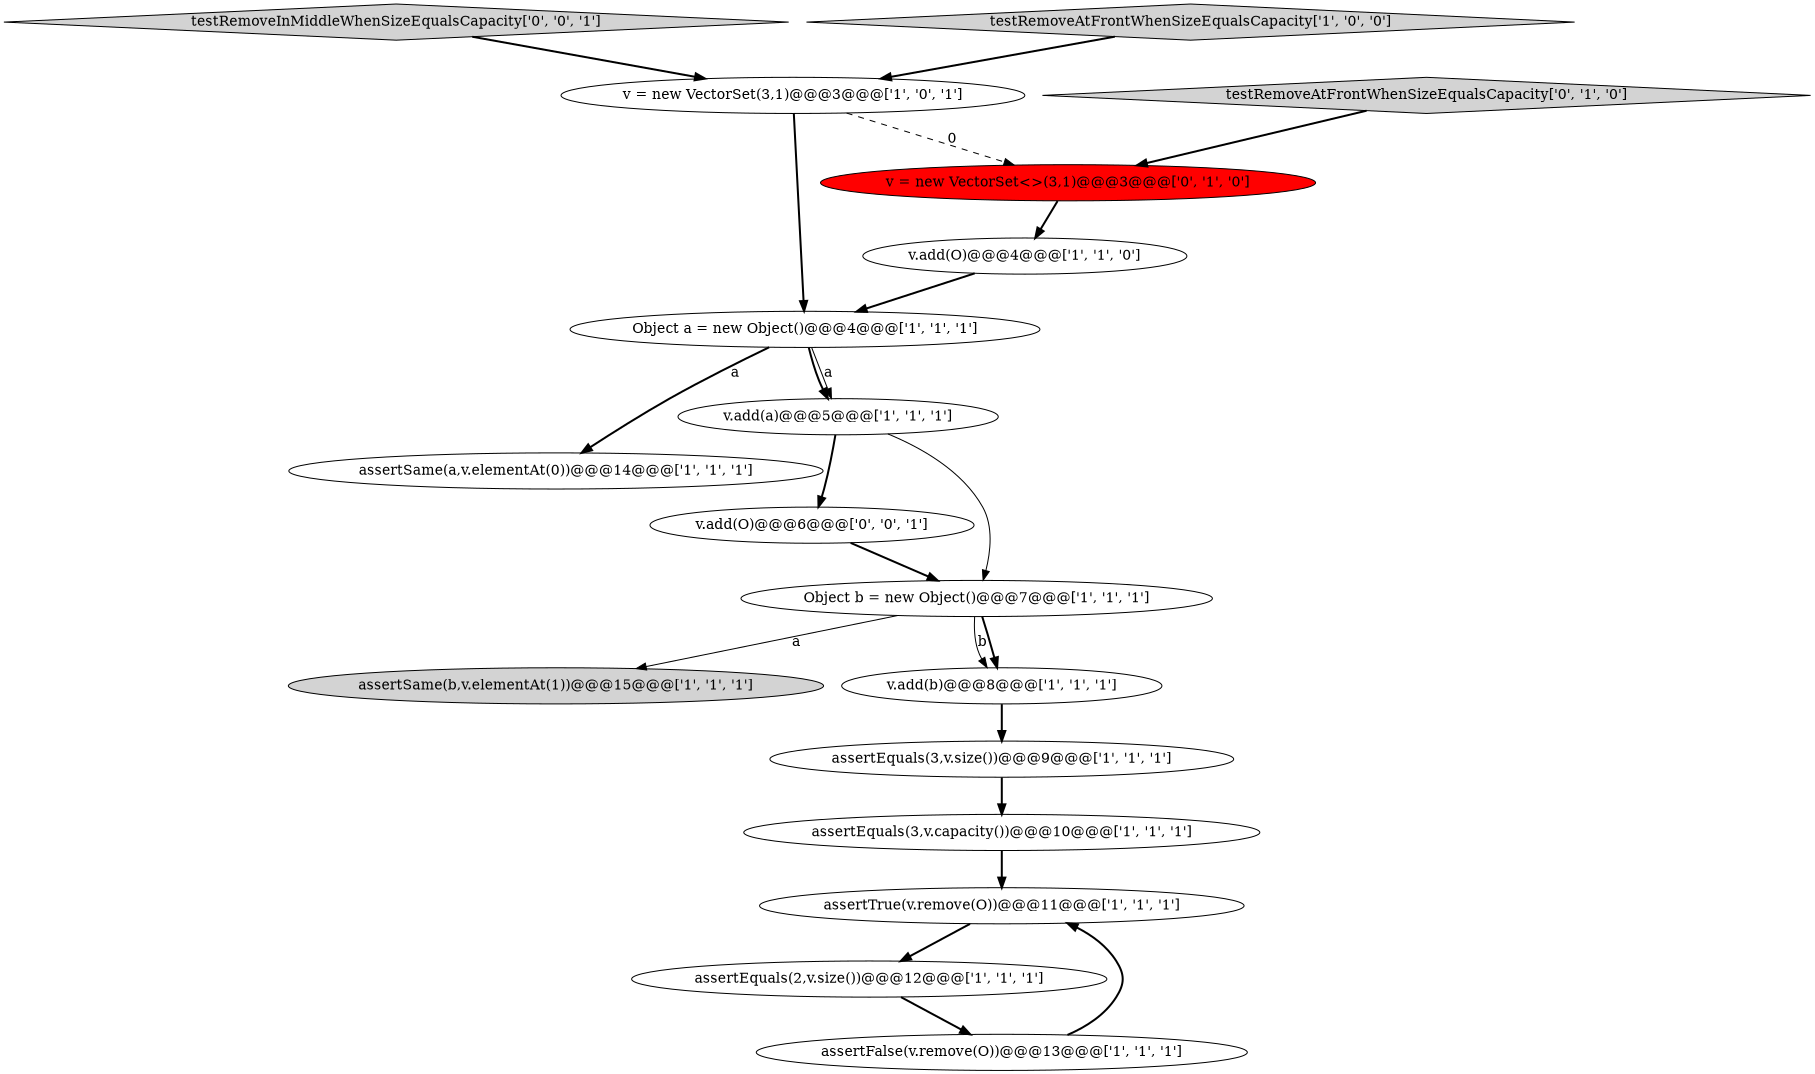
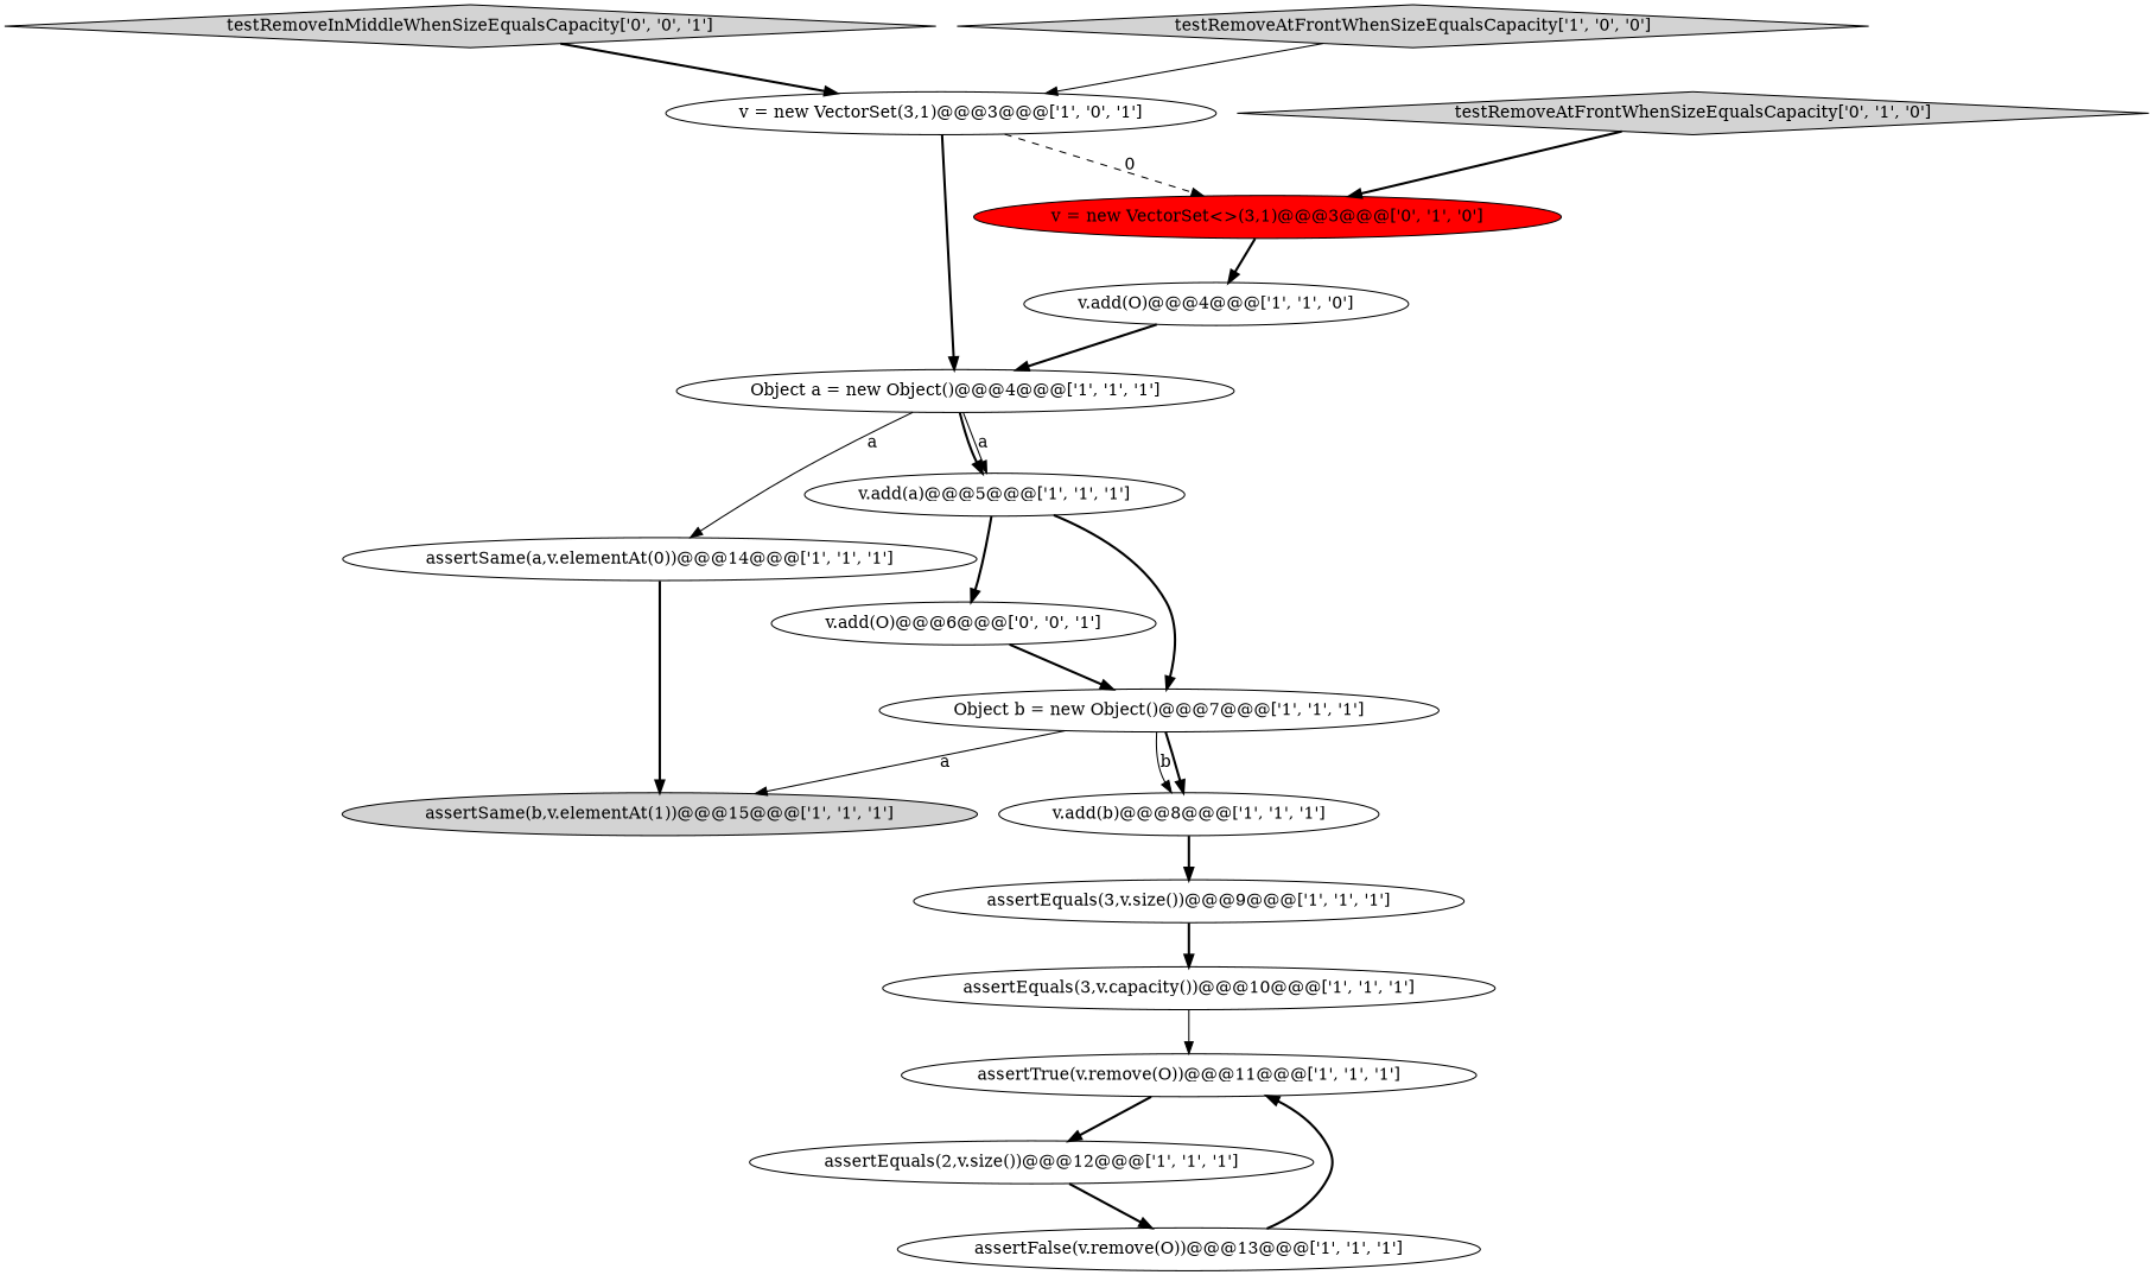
  digraph {
    node [fillcolor=white shape=ellipse style=filled]
    edge [style=bold]
    n1 [label="assertEquals(3,v.size())@@@9@@@['1', '1', '1']"]
    n2 [label="assertEquals(3,v.capacity())@@@10@@@['1', '1', '1']"]
    n3 [label="assertTrue(v.remove(O))@@@11@@@['1', '1', '1']"]
    n4 [label="v.add(b)@@@8@@@['1', '1', '1']"]
    n5 [label="assertSame(a,v.elementAt(0))@@@14@@@['1', '1', '1']"]
    n6 [fillcolor=lightgray label="assertSame(b,v.elementAt(1))@@@15@@@['1', '1', '1']"]
    n7 [label="Object a = new Object()@@@4@@@['1', '1', '1']"]
    n8 [label="v.add(a)@@@5@@@['1', '1', '1']"]
    n9 [label="v.add(O)@@@6@@@['0', '0', '1']"]
    n10 [label="Object b = new Object()@@@7@@@['1', '1', '1']"]
    n11 [label="assertFalse(v.remove(O))@@@13@@@['1', '1', '1']"]
    n12 [label="v.add(O)@@@4@@@['1', '1', '0']"]
    n13 [fillcolor=lightgray label="testRemoveInMiddleWhenSizeEqualsCapacity['0', '0', '1']" shape=diamond]
    n14 [label="v = new VectorSet(3,1)@@@3@@@['1', '0', '1']"]
    n15 [fillcolor=red label="v = new VectorSet<>(3,1)@@@3@@@['0', '1', '0']"]
    n16 [label="assertEquals(2,v.size())@@@12@@@['1', '1', '1']"]
    n17 [fillcolor=lightgray label="testRemoveAtFrontWhenSizeEqualsCapacity['0', '1', '0']" shape=diamond]
    n18 [fillcolor=lightgray label="testRemoveAtFrontWhenSizeEqualsCapacity['1', '0', '0']" shape=diamond]
    n1 -> n2
-   n2 -> n3
+   n2 -> n3 [style=solid]
    n3 -> n16
    n4 -> n1
-   n7 -> n5 [label=a]
+   n5 -> n6
+   n7 -> n5 [label=a style=solid]
    n7 -> n8
    n7 -> n8 [label=a style=solid]
    n8 -> n9
-   n8 -> n10 [style=solid]
+   n8 -> n10
    n9 -> n10
    n10 -> n4 [label=b style=solid]
    n10 -> n4
    n10 -> n6 [label=a style=solid]
    n11 -> n3
    n12 -> n7
    n13 -> n14
    n14 -> n7
    n14 -> n15 [label=0 style=dashed]
    n15 -> n12
    n16 -> n11
    n17 -> n15
-   n18 -> n14
+   n18 -> n14 [style=solid]
  }
